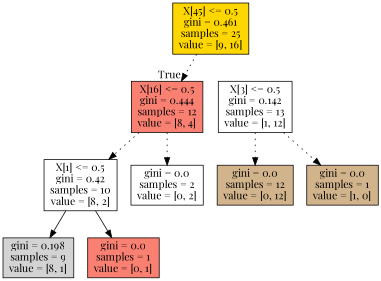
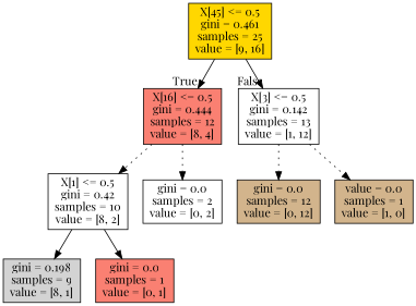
  digraph {
    fontname="Playfair Display"
    node [fillcolor=white fontname="Playfair Display" shape=box style=filled]
    edge [fontname="Playfair Display" style=solid]
    n1 [fillcolor=gold label="X[45] <= 0.5\ngini = 0.461\nsamples = 25\nvalue = [9, 16]"]
    n2 [fillcolor=salmon label="X[16] <= 0.5\ngini = 0.444\nsamples = 12\nvalue = [8, 4]"]
    n3 [label="X[3] <= 0.5\ngini = 0.142\nsamples = 13\nvalue = [1, 12]"]
    n4 [label="X[1] <= 0.5\ngini = 0.42\nsamples = 10\nvalue = [8, 2]"]
    n5 [label="gini = 0.0\nsamples = 2\nvalue = [0, 2]"]
    n6 [fillcolor=tan label="gini = 0.0\nsamples = 12\nvalue = [0, 12]"]
-   n7 [fillcolor=tan label="gini = 0.0\nsamples = 1\nvalue = [1, 0]"]
+   n7 [fillcolor=tan label="value = 0.0\nsamples = 1\nvalue = [1, 0]"]
    n8 [fillcolor=lightgrey label="gini = 0.198\nsamples = 9\nvalue = [8, 1]"]
    n9 [fillcolor=salmon label="gini = 0.0\nsamples = 1\nvalue = [0, 1]"]
-   n1 -> n2 [headlabel=True labelangle=45 labeldistance=2.5 style=dotted]
+   n1 -> n2 [headlabel=True labelangle=45 labeldistance=2.5]
+   n1 -> n3 [headlabel=False labelangle=-45 labeldistance=2.5]
    n2 -> n4 [style=dotted]
    n2 -> n5 [style=dotted]
    n3 -> n6 [style=dotted]
    n3 -> n7 [style=dotted]
    n4 -> n8
    n4 -> n9
  }
